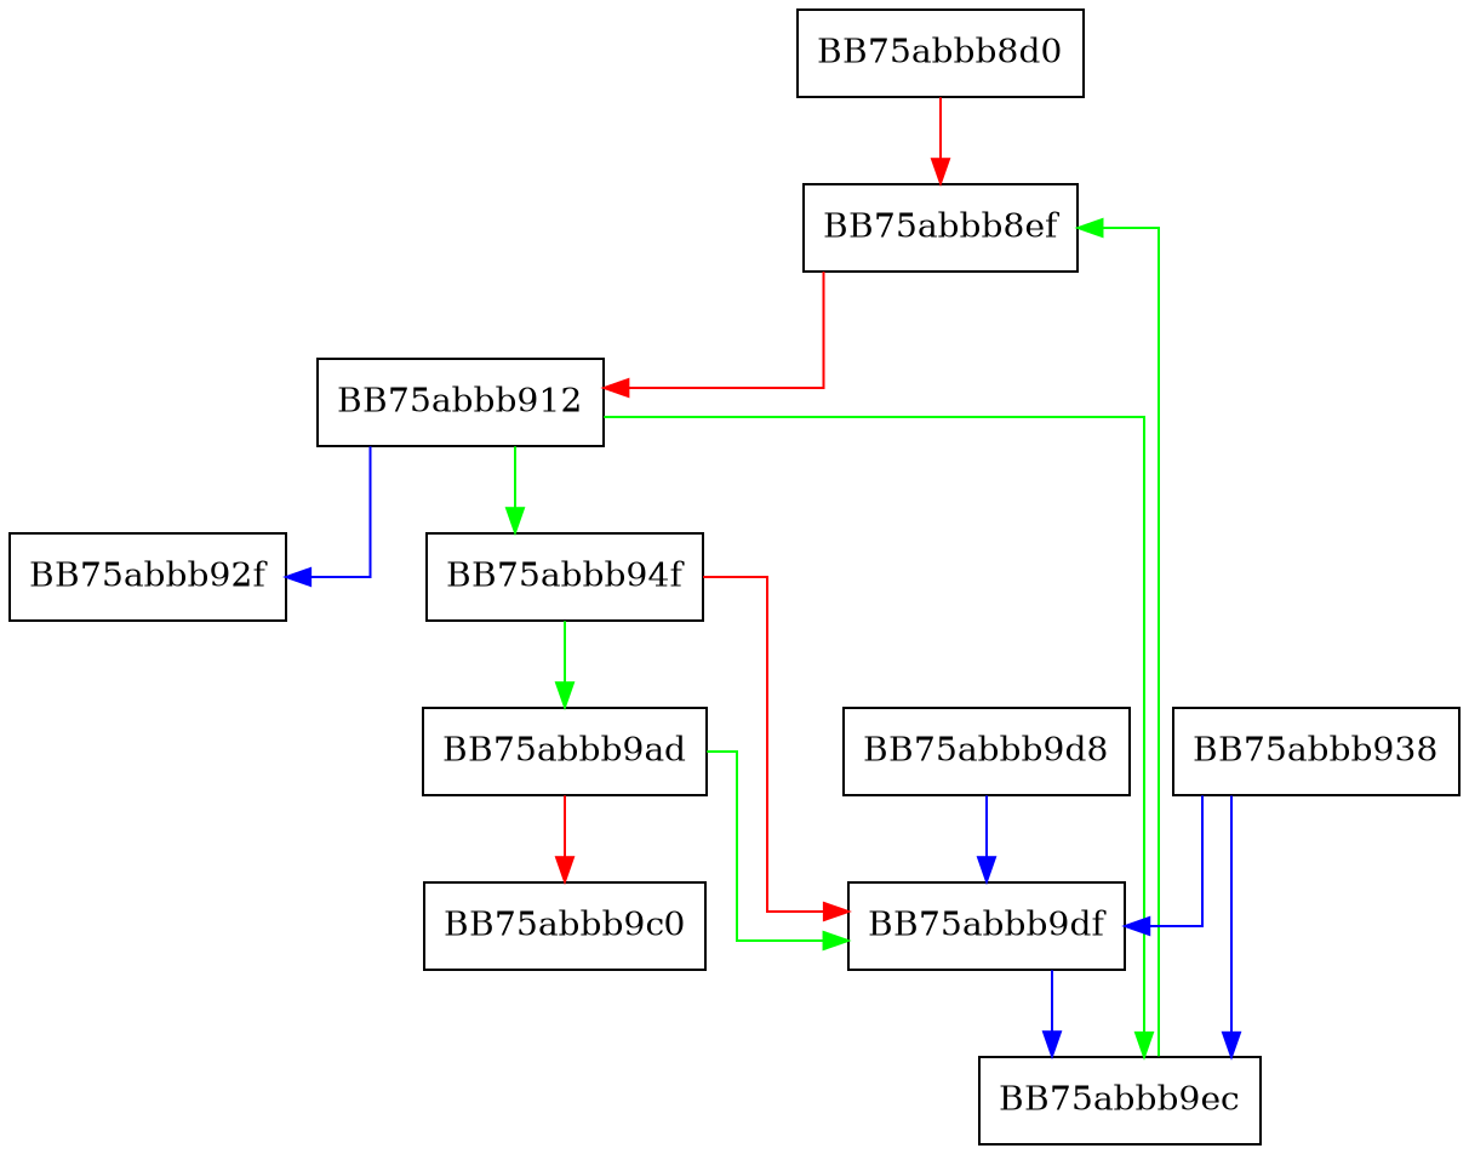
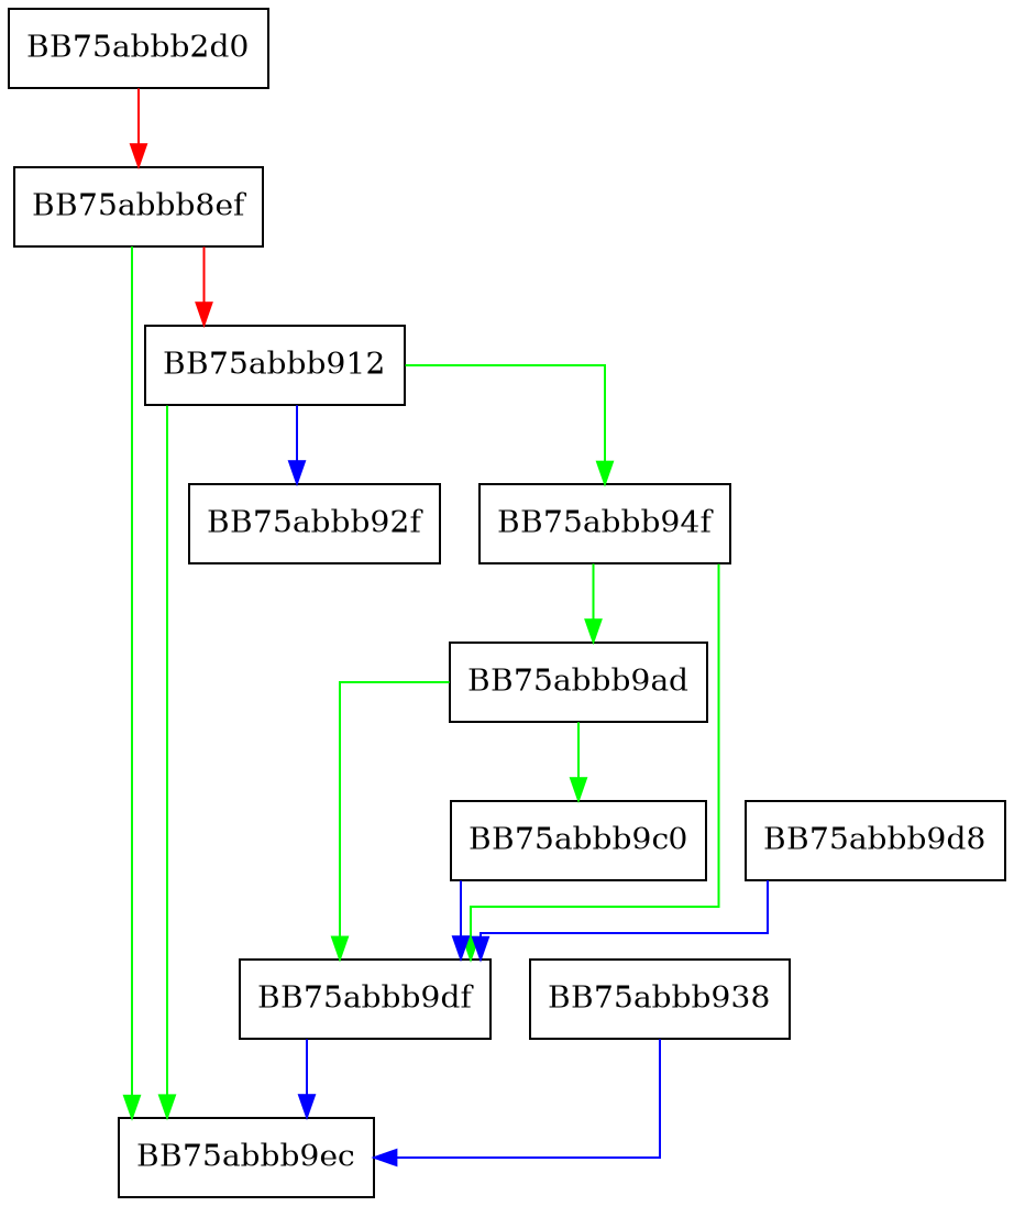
  digraph {
    splines=ortho
    node [shape=box]
    edge [color=green]
-   BB75abbb8d0
+   BB75abbb8d0 [label=BB75abbb2d0]
    BB75abbb8ef
    BB75abbb9ec
    BB75abbb912
    BB75abbb92f
    BB75abbb94f
    BB75abbb9df
    BB75abbb9ad
    BB75abbb938
    BB75abbb9c0
    BB75abbb9d8
    BB75abbb8d0 -> BB75abbb8ef [color=red]
-   BB75abbb9ec -> BB75abbb8ef
+   BB75abbb8ef -> BB75abbb9ec
    BB75abbb8ef -> BB75abbb912 [color=red]
    BB75abbb912 -> BB75abbb9ec
    BB75abbb912 -> BB75abbb92f [color=blue]
    BB75abbb912 -> BB75abbb94f
-   BB75abbb94f -> BB75abbb9df [color=red]
+   BB75abbb94f -> BB75abbb9df
    BB75abbb94f -> BB75abbb9ad
    BB75abbb9df -> BB75abbb9ec [color=blue]
    BB75abbb9ad -> BB75abbb9df
-   BB75abbb9ad -> BB75abbb9c0 [color=red]
+   BB75abbb9ad -> BB75abbb9c0
    BB75abbb938 -> BB75abbb9ec [color=blue]
-   BB75abbb938 -> BB75abbb9df [color=blue]
+   BB75abbb9c0 -> BB75abbb9df [color=blue]
    BB75abbb9d8 -> BB75abbb9df [color=blue]
  }
